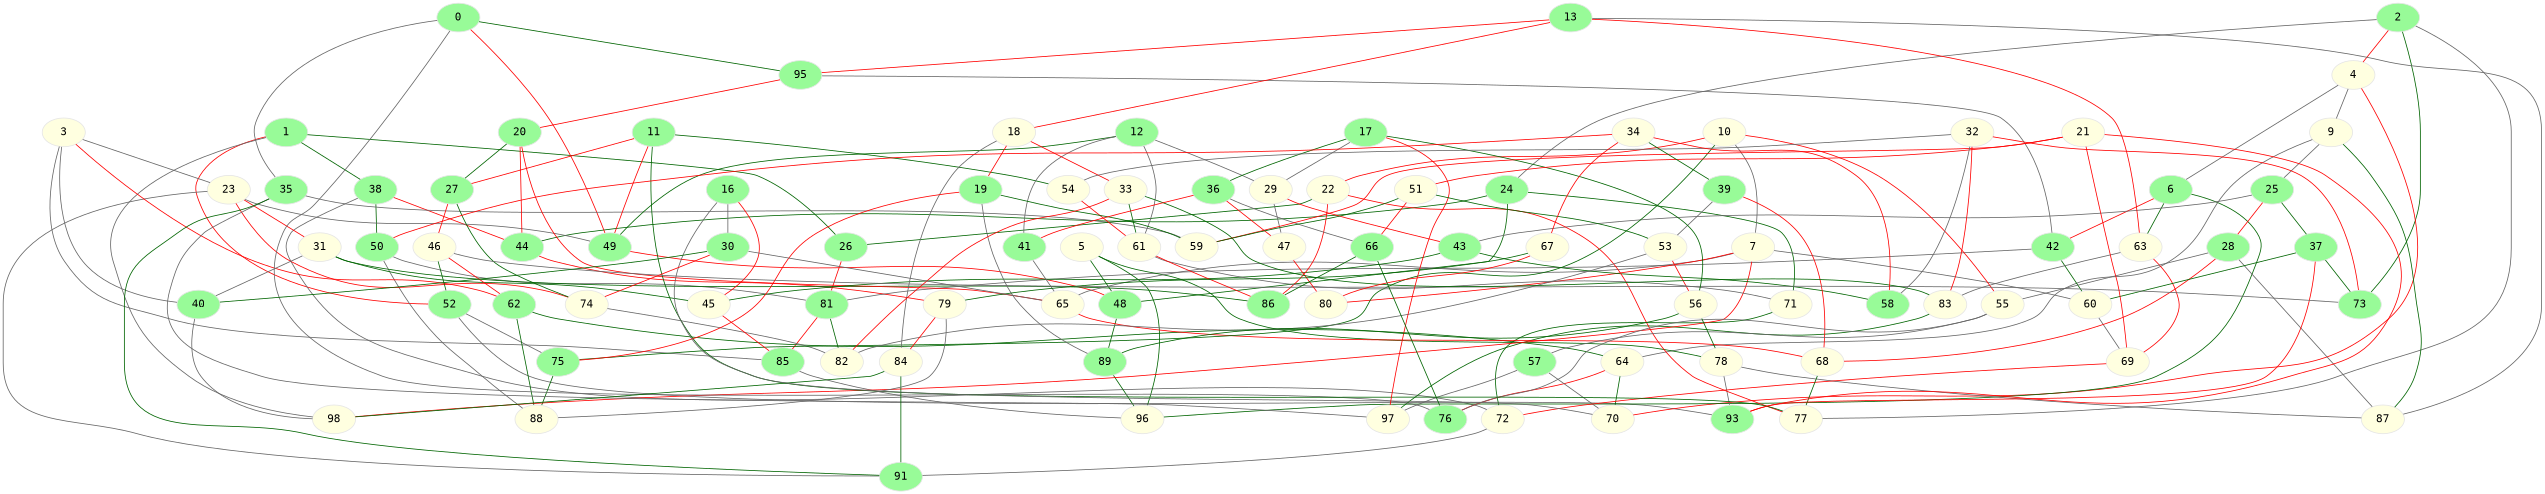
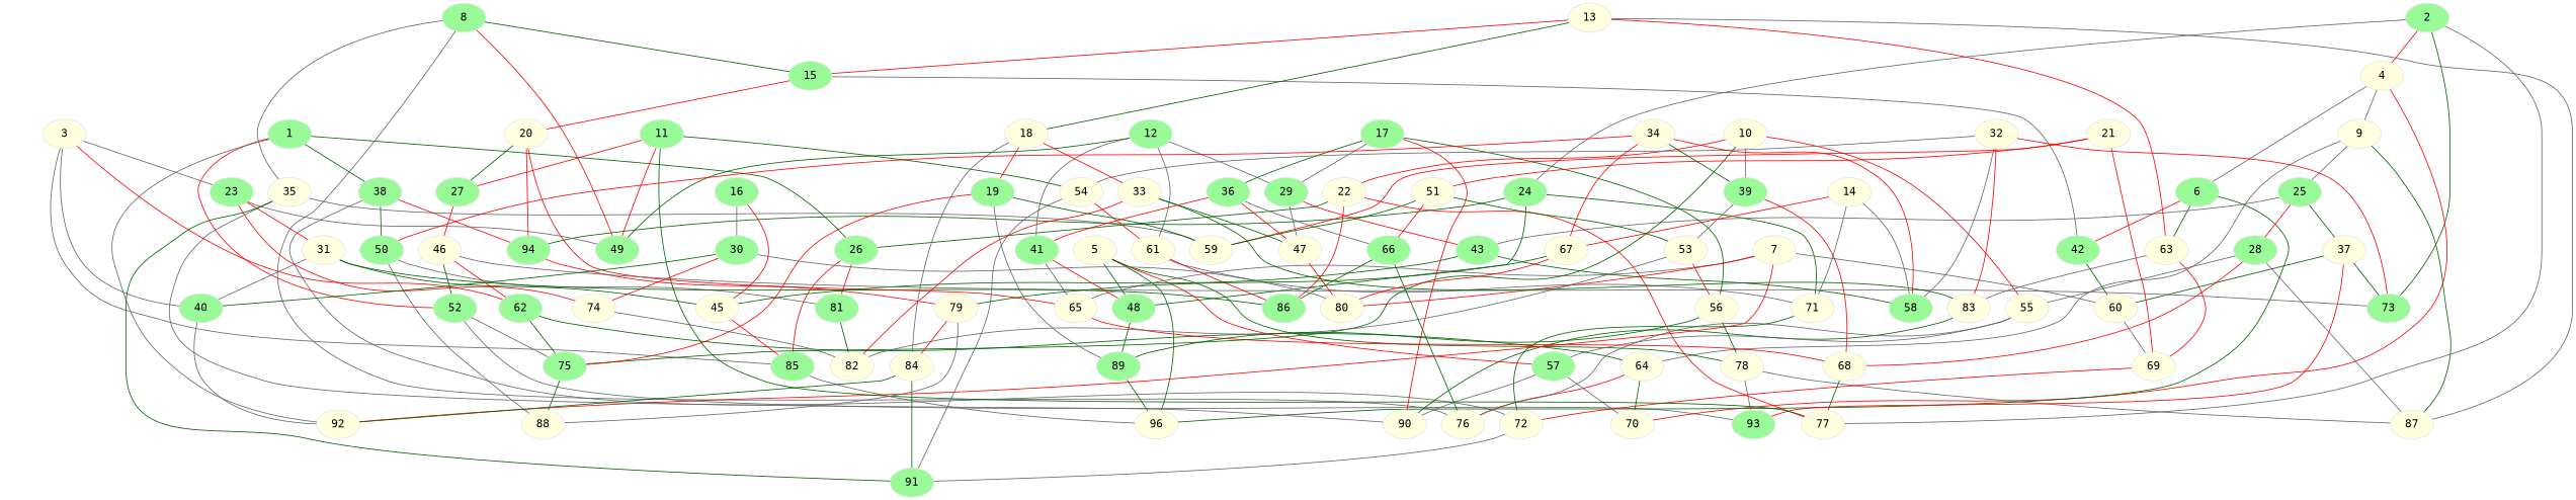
  graph {
    fontname="DejaVu Sans Mono"
    node [color=gray90 fillcolor=lightyellow fontname="DejaVu Sans Mono" style=filled]
    edge [color=red fontname="DejaVu Sans Mono"]
    1 [fillcolor=palegreen]
    26 [fillcolor=palegreen]
    38 [fillcolor=palegreen]
    52 [fillcolor=palegreen]
-   92 [label=98]
+   92
    85 [fillcolor=palegreen]
    81 [fillcolor=palegreen]
-   44 [fillcolor=palegreen]
+   44 [fillcolor=palegreen label=94]
    50 [fillcolor=palegreen]
    72
    75 [fillcolor=palegreen]
    93 [fillcolor=palegreen]
    2 [fillcolor=palegreen]
    4
    24 [fillcolor=palegreen]
    73 [fillcolor=palegreen]
    77
    6 [fillcolor=palegreen]
    9
    70
    48 [fillcolor=palegreen]
    71
-   23
+   23 [fillcolor=palegreen]
    3
    40 [fillcolor=palegreen]
    62 [fillcolor=palegreen]
    49 [fillcolor=palegreen]
    31
    74
    64
    88
    n32 [label=96]
    42 [fillcolor=palegreen]
    63
    25 [fillcolor=palegreen]
    87
    5
    57 [fillcolor=palegreen]
    78
    89 [fillcolor=palegreen]
-   90 [label=97]
+   90
    60
    69
    83
    7
    65
    80
    68
-   8 [fillcolor=palegreen label=0]
-   15 [fillcolor=palegreen label=95]
-   35 [fillcolor=palegreen]
-   76 [fillcolor=palegreen]
-   20 [fillcolor=palegreen]
+   8 [fillcolor=palegreen]
+   15 [fillcolor=palegreen]
+   35
+   76
+   20
    59
    91 [fillcolor=palegreen]
    28 [fillcolor=palegreen]
-   37 [fillcolor=palegreen]
+   37
    43 [fillcolor=palegreen]
    10
    22
    39 [fillcolor=palegreen]
    55
    86 [fillcolor=palegreen]
    53
    11 [fillcolor=palegreen]
    27 [fillcolor=palegreen]
    54
    46
    61
    12 [fillcolor=palegreen]
-   29
+   29 [fillcolor=palegreen]
    41 [fillcolor=palegreen]
    47
-   13 [fillcolor=palegreen]
+   13
    18
    19 [fillcolor=palegreen]
    33
    84
    58 [fillcolor=palegreen]
+   14
    67
    16 [fillcolor=palegreen]
    30 [fillcolor=palegreen]
    45
    79
    17 [fillcolor=palegreen]
    36 [fillcolor=palegreen]
    56
    66 [fillcolor=palegreen]
    82
    21
    51
    32
    34
    1 -- 26 [color=darkgreen]
    1 -- 38 [color=darkgreen]
    1 -- 52
    1 -- 92 [color=gray40]
-   81 -- 85
+   26 -- 85
    26 -- 81
    38 -- 44
    38 -- 50 [color=darkgreen]
    38 -- 72 [color=gray40]
    52 -- 75 [color=gray40]
    52 -- 93 [color=gray40]
    85 -- n32 [color=gray40]
    81 -- 82 [color=darkgreen]
    44 -- 79
    50 -- 81 [color=gray40]
    50 -- 88 [color=gray40]
    72 -- 91 [color=gray40]
    75 -- 88 [color=darkgreen]
    2 -- 4
    2 -- 24 [color=gray40]
    2 -- 73 [color=darkgreen]
    2 -- 77 [color=gray40]
    4 -- 6 [color=gray40]
    4 -- 9 [color=gray40]
    4 -- 70
    24 -- 44 [color=darkgreen]
    24 -- 48 [color=darkgreen]
    24 -- 71 [color=darkgreen]
    6 -- n32 [color=darkgreen]
    6 -- 42
    6 -- 63 [color=darkgreen]
    9 -- 64 [color=gray40]
    9 -- 25 [color=gray40]
    9 -- 87 [color=darkgreen]
    48 -- 89 [color=darkgreen]
    71 -- 72 [color=darkgreen]
    23 -- 49 [color=gray40]
    23 -- 31
    23 -- 74
    3 -- 85 [color=gray40]
    3 -- 23 [color=gray40]
    3 -- 40 [color=gray40]
    3 -- 62
    40 -- 92 [color=gray40]
    62 -- 64 [color=darkgreen]
-   62 -- 88 [color=darkgreen]
+   62 -- 75 [color=darkgreen]
    31 -- 40 [color=gray40]
    31 -- 86 [color=darkgreen]
    31 -- 45 [color=darkgreen]
    74 -- 82 [color=gray40]
    64 -- 70 [color=darkgreen]
    64 -- 76
-   42 -- 81 [color=gray40]
    42 -- 60 [color=darkgreen]
    63 -- 69
    63 -- 83 [color=gray40]
    25 -- 28
    25 -- 37 [color=darkgreen]
    25 -- 43 [color=gray40]
    5 -- 48 [color=darkgreen]
    5 -- n32 [color=darkgreen]
+   5 -- 57
    5 -- 78 [color=darkgreen]
    57 -- 70 [color=gray40]
    57 -- 90 [color=gray40]
    78 -- 93 [color=gray40]
    78 -- 87 [color=gray40]
    89 -- n32 [color=darkgreen]
    60 -- 69 [color=gray40]
    69 -- 72
    83 -- 90 [color=darkgreen]
    7 -- 92
    7 -- 60 [color=gray40]
    7 -- 65 [color=gray40]
    7 -- 80
    65 -- 68
    68 -- 77 [color=darkgreen]
    8 -- 49
    8 -- 15 [color=darkgreen]
    8 -- 35 [color=gray40]
    8 -- 76 [color=gray40]
    15 -- 42 [color=gray40]
    15 -- 20
    35 -- 90 [color=gray40]
    35 -- 59 [color=gray40]
    35 -- 91 [color=darkgreen]
    20 -- 44
    20 -- 65
    20 -- 27 [color=darkgreen]
    28 -- 87 [color=gray40]
    28 -- 68
    28 -- 55 [color=gray40]
    37 -- 93
    37 -- 73 [color=darkgreen]
    37 -- 60 [color=darkgreen]
    43 -- 58 [color=darkgreen]
    43 -- 45 [color=darkgreen]
    10 -- 75 [color=darkgreen]
    10 -- 22
-   10 -- 7 [color=gray40]
+   10 -- 39 [color=gray40]
    10 -- 55
    22 -- 26 [color=darkgreen]
    22 -- 77
    22 -- 86
    39 -- 68
    39 -- 53 [color=gray40]
    55 -- 57 [color=gray40]
    55 -- 76 [color=gray40]
    53 -- 56
    53 -- 82 [color=gray40]
    11 -- 77 [color=darkgreen]
    11 -- 49
    11 -- 27
    11 -- 54 [color=darkgreen]
-   27 -- 74 [color=darkgreen]
    27 -- 46
-   23 -- 91 [color=gray40]
+   54 -- 91 [color=gray40]
    54 -- 61
    46 -- 52 [color=darkgreen]
    46 -- 73 [color=gray40]
    46 -- 62
    61 -- 71 [color=gray40]
    61 -- 86
    12 -- 49 [color=darkgreen]
    12 -- 61 [color=gray40]
    12 -- 29 [color=gray40]
    12 -- 41 [color=gray40]
    29 -- 43
    29 -- 47 [color=gray40]
-   49 -- 48
+   41 -- 48
    41 -- 65 [color=gray40]
    47 -- 80
    13 -- 63
    13 -- 87 [color=gray40]
    13 -- 15
-   13 -- 18
+   13 -- 18 [color=darkgreen]
    18 -- 19
    18 -- 33
    18 -- 84 [color=gray40]
    19 -- 75
    19 -- 89 [color=gray40]
    19 -- 59 [color=darkgreen]
    33 -- 83 [color=darkgreen]
-   33 -- 61 [color=darkgreen]
+   33 -- 47 [color=darkgreen]
    33 -- 82
    84 -- 92 [color=darkgreen]
    84 -- 91 [color=darkgreen]
+   14 -- 71 [color=gray40]
+   14 -- 58 [color=gray40]
+   14 -- 67
    67 -- 80
    67 -- 79 [color=darkgreen]
-   16 -- 70 [color=gray40]
    16 -- 30 [color=gray40]
    16 -- 45
    30 -- 40 [color=darkgreen]
    30 -- 74
-   30 -- 65 [color=gray40]
+   30 -- 80 [color=gray40]
    45 -- 85
    79 -- 88 [color=gray40]
    79 -- 84
    17 -- 90
    17 -- 29 [color=gray40]
    17 -- 36 [color=darkgreen]
    17 -- 56 [color=darkgreen]
    36 -- 41
    36 -- 47
    36 -- 66 [color=gray40]
    56 -- 78 [color=darkgreen]
    56 -- 89 [color=darkgreen]
    66 -- 76 [color=darkgreen]
    66 -- 86 [color=darkgreen]
-   21 -- 93
    21 -- 69
    21 -- 59
    21 -- 51
    51 -- 59 [color=darkgreen]
    51 -- 53 [color=darkgreen]
    51 -- 66
    32 -- 73
    32 -- 83
    32 -- 54 [color=gray40]
    32 -- 58 [color=gray40]
    34 -- 50
    34 -- 39 [color=darkgreen]
    34 -- 58
    34 -- 67
  }
